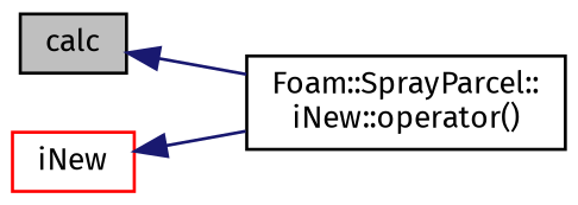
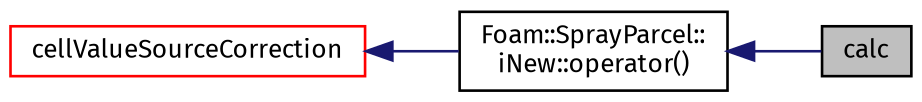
  digraph {
    fontname="Fira Sans"
    rankdir=LR
    node [color=black fontname="Fira Sans" fontsize=10 shape=record]
    edge [color=midnightblue dir=back fontname="Fira Sans" fontsize=10 labelfontname=FreeSans labelfontsize=10 style=solid]
    n1 [fillcolor=grey75 fontcolor=black height=0.2 label=calc style=filled width=0.4]
    n2 [height=0.2 label="Foam::SprayParcel::\liNew::operator()" width=0.4]
-   n3 [color=red height=0.2 label=iNew width=0.4]
-   n1 -> n2
+   n3 [color=red height=0.2 label=cellValueSourceCorrection width=0.4]
+   n2 -> n1
    n3 -> n2
  }
